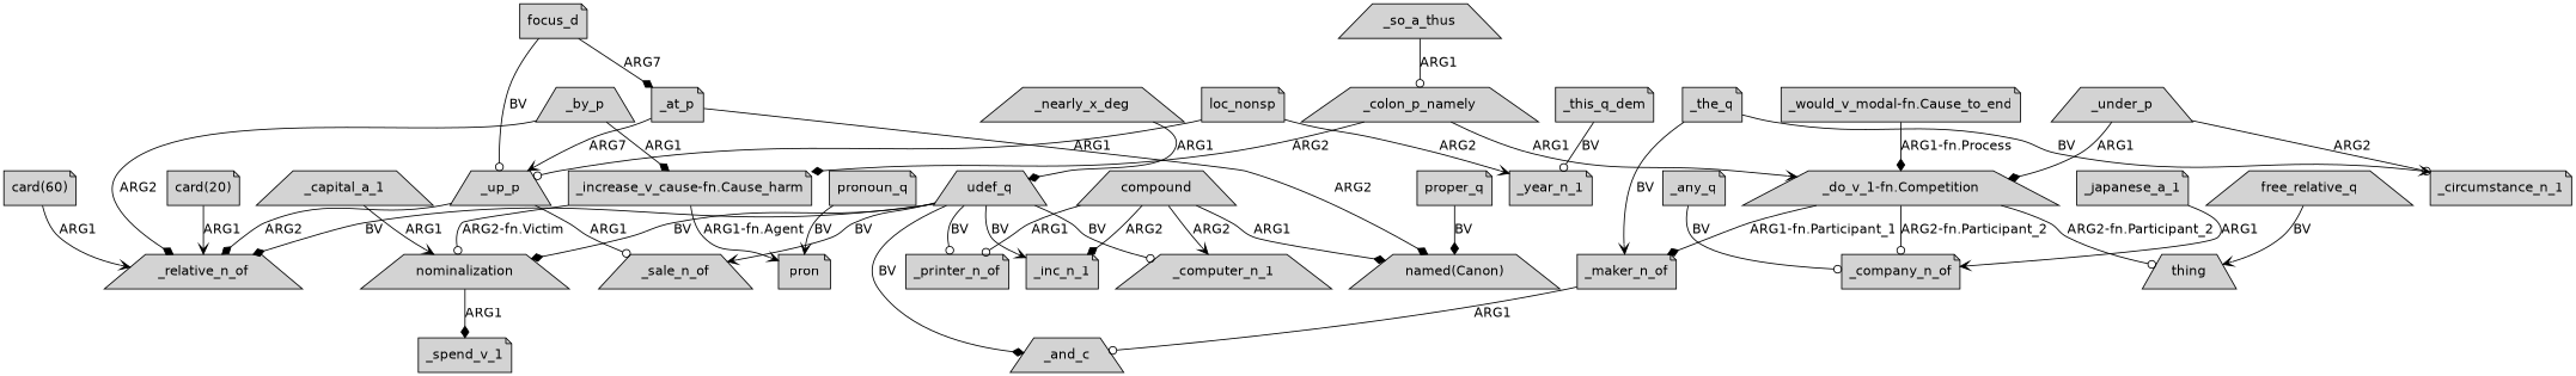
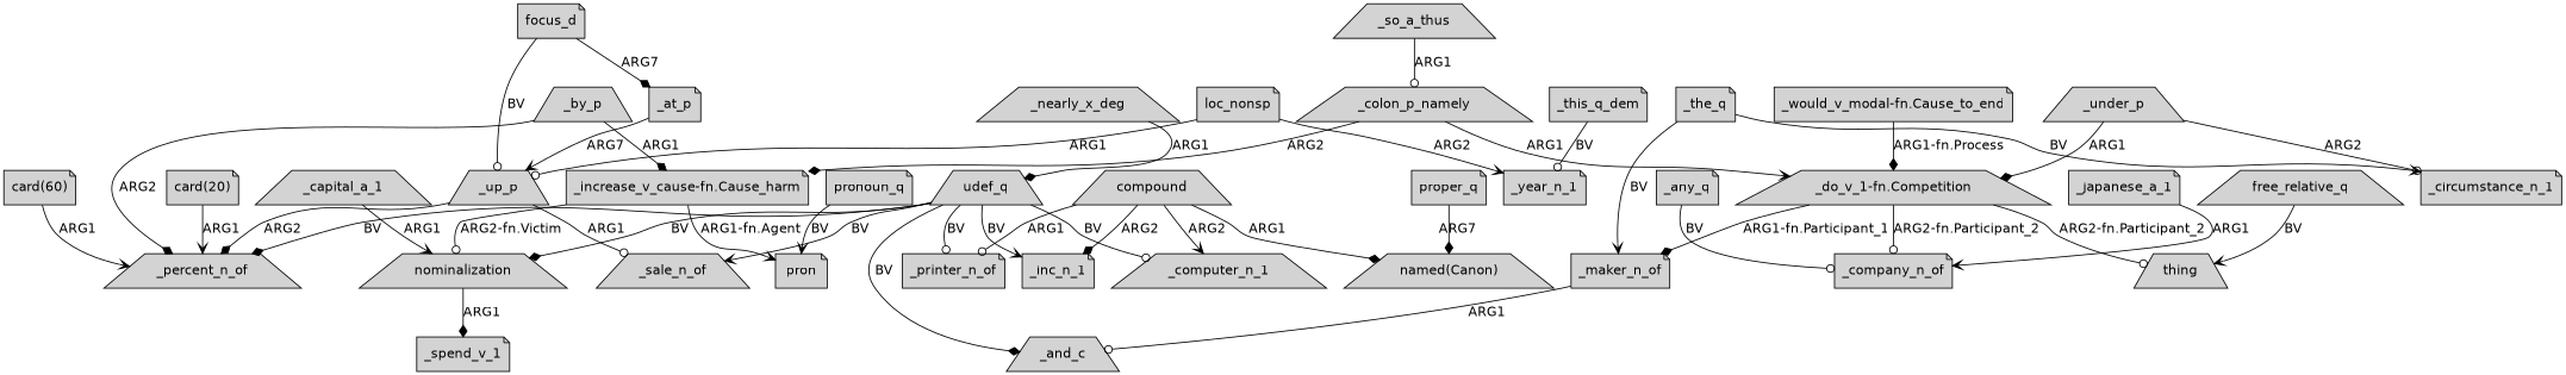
  digraph {
    fontname="DejaVu Sans"
    node [fontname="DejaVu Sans" shape=note style=filled]
    edge [arrowhead=diamond fontname="DejaVu Sans"]
    _up_p [shape=trapezium]
-   _percent_n_of [shape=trapezium label=_relative_n_of]
+   _percent_n_of [shape=trapezium]
    _sale_n_of [shape=trapezium]
    "_do_v_1-fn.Competition" [shape=trapezium]
    _maker_n_of
    _company_n_of
    thing [shape=trapezium]
    _and_c [shape=trapezium]
    focus_d
    _at_p
    "named(Canon)" [shape=trapezium]
    loc_nonsp
    _year_n_1
    "card(20)"
    _under_p [shape=trapezium]
    _circumstance_n_1
    "_increase_v_cause-fn.Cause_harm"
    pron
    nominalization [shape=trapezium]
    _spend_v_1
    _by_p [shape=trapezium]
    compound [shape=trapezium]
    _computer_n_1 [shape=trapezium]
    _inc_n_1
    _printer_n_of
    _capital_a_1 [shape=trapezium]
    udef_q [shape=trapezium]
    _colon_p_namely [shape=trapezium]
    _so_a_thus [shape=trapezium]
    _any_q
    free_relative_q [shape=trapezium]
    pronoun_q
    proper_q
    _japanese_a_1
    _this_q_dem
    "_would_v_modal-fn.Cause_to_end"
    _the_q
    _nearly_x_deg [shape=trapezium]
    "card(60)"
    _up_p -> _percent_n_of [label=ARG2]
    _up_p -> _sale_n_of [arrowhead=odot label=ARG1]
    "_do_v_1-fn.Competition" -> _maker_n_of [label="ARG1-fn.Participant_1"]
    "_do_v_1-fn.Competition" -> _company_n_of [arrowhead=odot label="ARG2-fn.Participant_2"]
    "_do_v_1-fn.Competition" -> thing [arrowhead=odot label="ARG2-fn.Participant_2"]
    _maker_n_of -> _and_c [arrowhead=odot label=ARG1]
    focus_d -> _up_p [arrowhead=odot label=BV]
    focus_d -> _at_p [label=ARG7]
    _at_p -> _up_p [arrowhead=vee label=ARG7]
-   _at_p -> "named(Canon)" [label=ARG2]
    loc_nonsp -> _up_p [arrowhead=odot label=ARG1]
    loc_nonsp -> _year_n_1 [arrowhead=vee label=ARG2]
    "card(20)" -> _percent_n_of [arrowhead=vee label=ARG1]
    _under_p -> "_do_v_1-fn.Competition" [label=ARG1]
    _under_p -> _circumstance_n_1 [arrowhead=odot label=ARG2]
    "_increase_v_cause-fn.Cause_harm" -> pron [arrowhead=vee label="ARG1-fn.Agent"]
    "_increase_v_cause-fn.Cause_harm" -> nominalization [arrowhead=odot label="ARG2-fn.Victim"]
    nominalization -> _spend_v_1 [label=ARG1]
    _by_p -> _percent_n_of [label=ARG2]
    _by_p -> "_increase_v_cause-fn.Cause_harm" [label=ARG1]
    compound -> "named(Canon)" [label=ARG1]
    compound -> _computer_n_1 [arrowhead=vee label=ARG2]
    compound -> _inc_n_1 [label=ARG2]
    compound -> _printer_n_of [arrowhead=odot label=ARG1]
    _capital_a_1 -> nominalization [arrowhead=vee label=ARG1]
    udef_q -> _percent_n_of [label=BV]
    udef_q -> _sale_n_of [arrowhead=vee label=BV]
    udef_q -> _and_c [label=BV]
    udef_q -> nominalization [label=BV]
    udef_q -> _computer_n_1 [arrowhead=odot label=BV]
    udef_q -> _inc_n_1 [arrowhead=vee label=BV]
    udef_q -> _printer_n_of [arrowhead=odot label=BV]
    _colon_p_namely -> "_do_v_1-fn.Competition" [arrowhead=vee label=ARG1]
    _colon_p_namely -> "_increase_v_cause-fn.Cause_harm" [label=ARG2]
    _so_a_thus -> _colon_p_namely [arrowhead=odot label=ARG1]
    _any_q -> _company_n_of [arrowhead=odot label=BV]
    free_relative_q -> thing [arrowhead=vee label=BV]
    pronoun_q -> pron [arrowhead=vee label=BV]
-   proper_q -> "named(Canon)" [label=BV]
+   proper_q -> "named(Canon)" [label=ARG7]
    _japanese_a_1 -> _company_n_of [arrowhead=vee label=ARG1]
    _this_q_dem -> _year_n_1 [arrowhead=odot label=BV]
    "_would_v_modal-fn.Cause_to_end" -> "_do_v_1-fn.Competition" [label="ARG1-fn.Process"]
    _the_q -> _maker_n_of [arrowhead=vee label=BV]
    _the_q -> _circumstance_n_1 [arrowhead=vee label=BV]
    _nearly_x_deg -> udef_q [label=ARG1]
    "card(60)" -> _percent_n_of [arrowhead=vee label=ARG1]
  }
